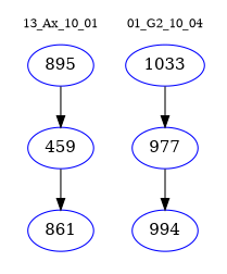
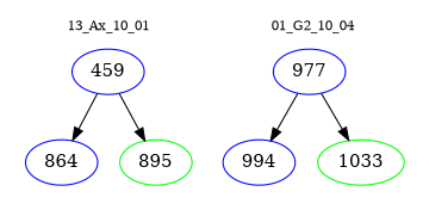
  digraph {
    node [color=blue]
    edge [color=black]
    n1 [label=459]
-   n2 [label=861]
-   n3 [label=895]
+   n2 [label=864]
+   n3 [color=green label=895]
    n4 [label=977]
    n5 [label=994]
-   n6 [label=1033]
+   n6 [color=green label=1033]
    subgraph cluster_1 {
      color=white
      fontsize=10
      label="13_Ax_10_01"
      n1
      n2
      n3
    }
    subgraph cluster_2 {
      color=white
      fontsize=10
      label="01_G2_10_04"
      n4
      n5
      n6
    }
    n1 -> n2
-   n3 -> n1
+   n1 -> n3
    n4 -> n5
-   n6 -> n4
+   n4 -> n6
  }
